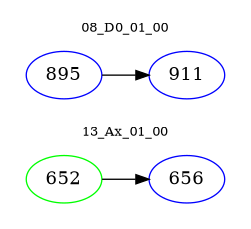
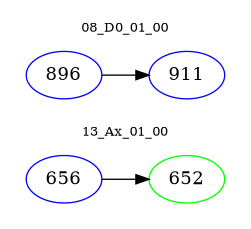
  digraph {
    rankdir=LR
    node [color=blue]
    edge [color=black]
    n1 [label=656]
    n2 [color=green label=652]
-   n3 [label=895]
+   n3 [label=896]
    n4 [label=911]
    subgraph cluster_1 {
      color=white
      fontsize=10
      label="13_Ax_01_00"
      n1
      n2
    }
    subgraph cluster_2 {
      color=white
      fontsize=10
      label="08_D0_01_00"
      n3
      n4
    }
-   n2 -> n1
+   n1 -> n2
    n3 -> n4
  }
